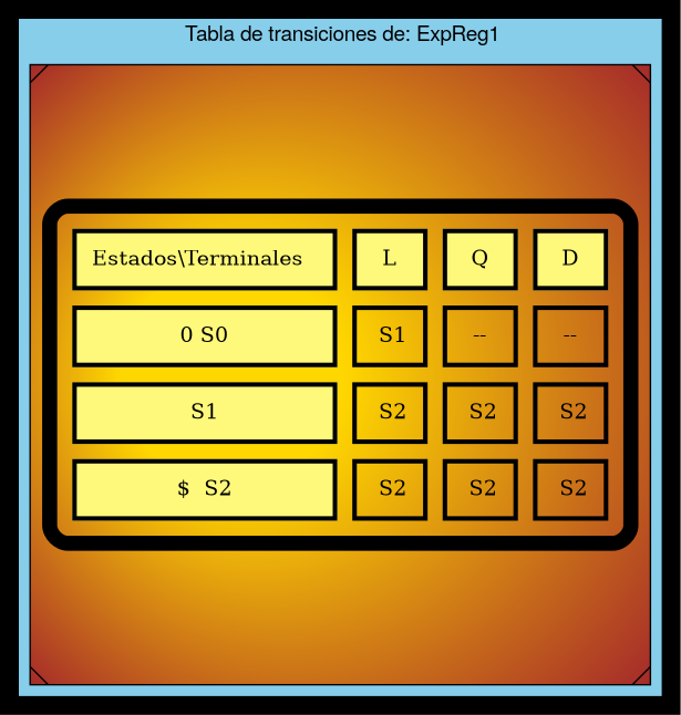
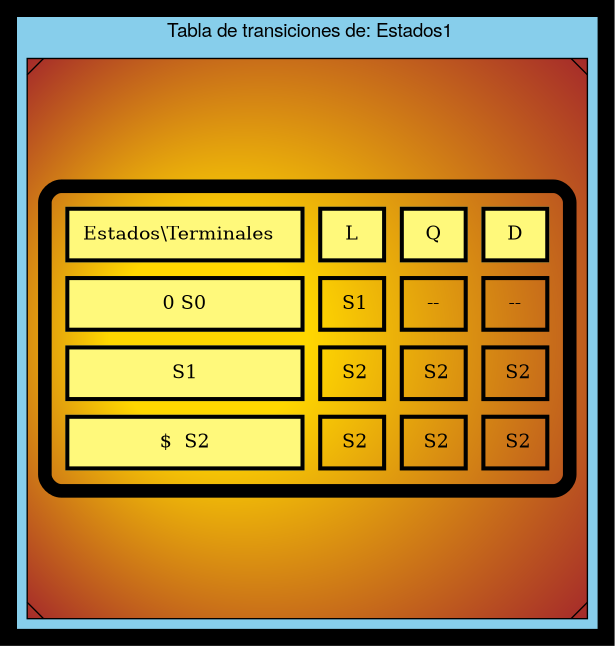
  digraph {
    bgcolor=black
    fontname="Helvetica,Arial,sans-serif"
    n1 [fillcolor="gold:brown" gradientangle=180 label=<     <TABLE border="10" cellspacing="10" cellpadding="10" style="rounded" gradientangle="315">   <TR>       <TD border="3" bgcolor="#FFF97B">Estados\Terminales  </TD>       <TD border="3" bgcolor="#FFF97B">L</TD>       <TD border="3" bgcolor="#FFF97B">Q</TD>       <TD border="3" bgcolor="#FFF97B">D</TD>   </TR>   <TR>       <TD border="3" bgcolor="#FFF97B">0 S0</TD>       <TD border="3" > S1</TD>       <TD border="3" > -- </TD>       <TD border="3" > -- </TD>   </TR>   <TR>       <TD border="3" bgcolor="#FFF97B">S1</TD>       <TD border="3" > S2</TD>       <TD border="3" > S2</TD>       <TD border="3" > S2</TD>   </TR>   <TR>       <TD border="3" bgcolor="#FFF97B">$  S2</TD>       <TD border="3" > S2</TD>       <TD border="3" > S2</TD>       <TD border="3" > S2</TD>   </TR>  </TABLE>> shape=Msquare style=radial]
    subgraph cluster_1 {
      fillcolor=skyblue
-     label=" Tabla de transiciones de: ExpReg1"
+     label=" Tabla de transiciones de: Estados1"
      style=filled
      n1
    }
  }
